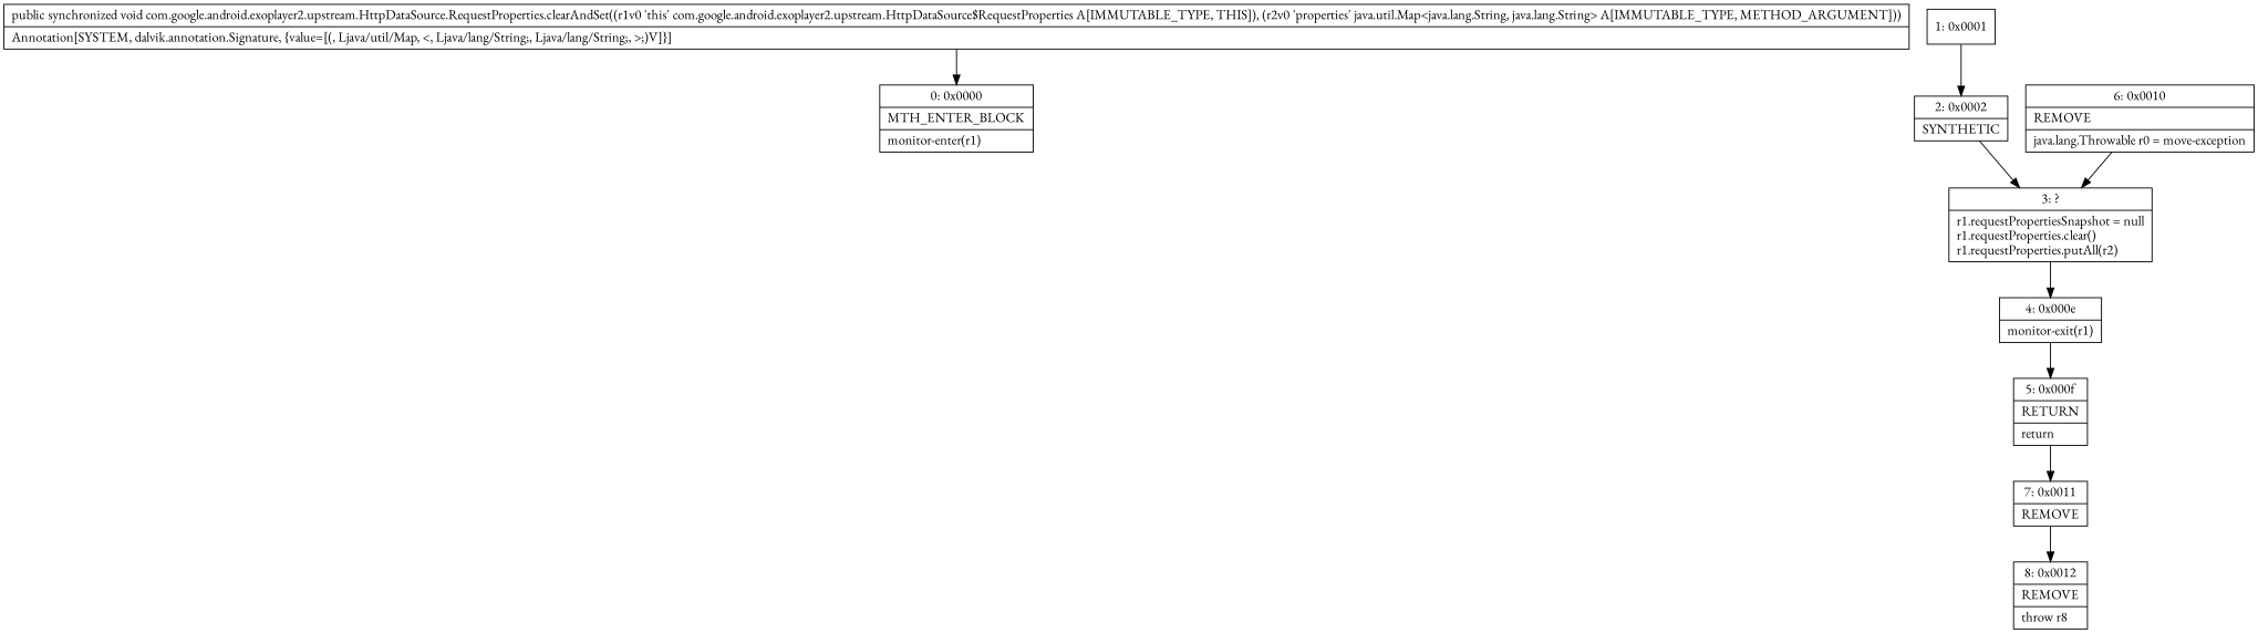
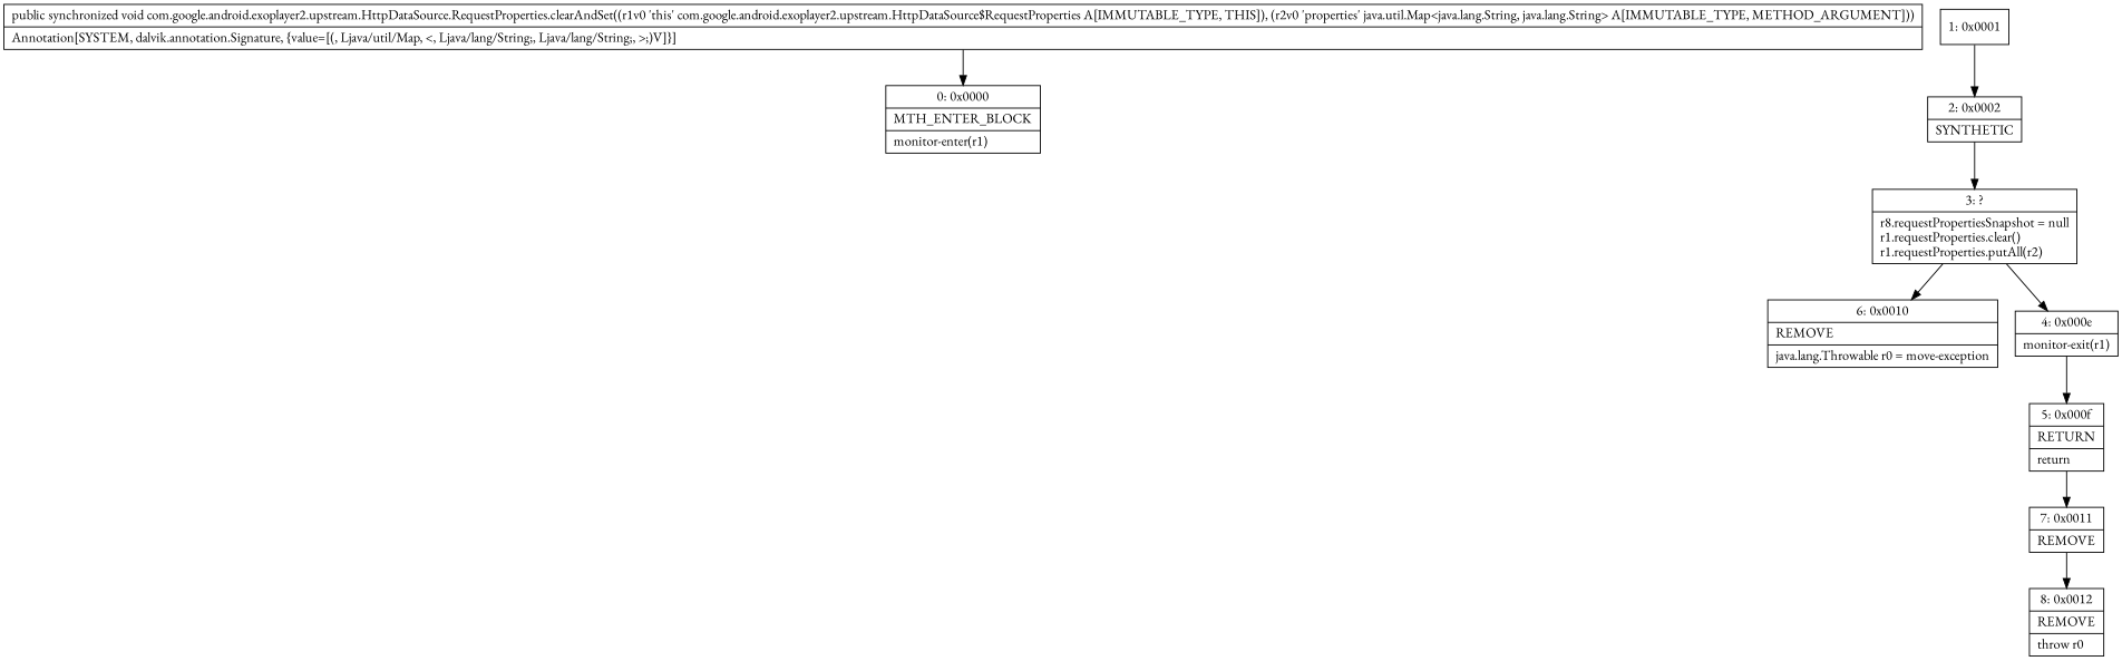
  digraph {
    fontname="EB Garamond"
    node [fontname="EB Garamond" shape=record]
    edge [fontname="EB Garamond"]
    n1 [label="{0\:\ 0x0000|MTH_ENTER_BLOCK\l|monitor\-enter(r1)\l}"]
    n2 [label="{1\:\ 0x0001}"]
    n3 [label="{2\:\ 0x0002|SYNTHETIC\l}"]
-   n4 [label="{3\:\ ?|r1.requestPropertiesSnapshot = null\lr1.requestProperties.clear()\lr1.requestProperties.putAll(r2)\l}"]
+   n4 [label="{3\:\ ?|r8.requestPropertiesSnapshot = null\lr1.requestProperties.clear()\lr1.requestProperties.putAll(r2)\l}"]
    n5 [label="{6\:\ 0x0010|REMOVE\l|java.lang.Throwable r0 = move\-exception\l}"]
    n6 [label="{4\:\ 0x000e|monitor\-exit(r1)\l}"]
    n7 [label="{5\:\ 0x000f|RETURN\l|return\l}"]
    n8 [label="{7\:\ 0x0011|REMOVE\l}"]
-   n9 [label="{8\:\ 0x0012|REMOVE\l|throw r8\l}"]
+   n9 [label="{8\:\ 0x0012|REMOVE\l|throw r0\l}"]
    n10 [label="{public synchronized void com.google.android.exoplayer2.upstream.HttpDataSource.RequestProperties.clearAndSet((r1v0 'this' com.google.android.exoplayer2.upstream.HttpDataSource$RequestProperties A[IMMUTABLE_TYPE, THIS]), (r2v0 'properties' java.util.Map\<java.lang.String, java.lang.String\> A[IMMUTABLE_TYPE, METHOD_ARGUMENT]))  | Annotation[SYSTEM, dalvik.annotation.Signature, \{value=[(, Ljava\/util\/Map, \<, Ljava\/lang\/String;, Ljava\/lang\/String;, \>;)V]\}]\l}"]
    n2 -> n3
    n3 -> n4
-   n5 -> n4
+   n4 -> n5
    n4 -> n6
    n6 -> n7
    n7 -> n8
    n8 -> n9
    n10 -> n1
  }
